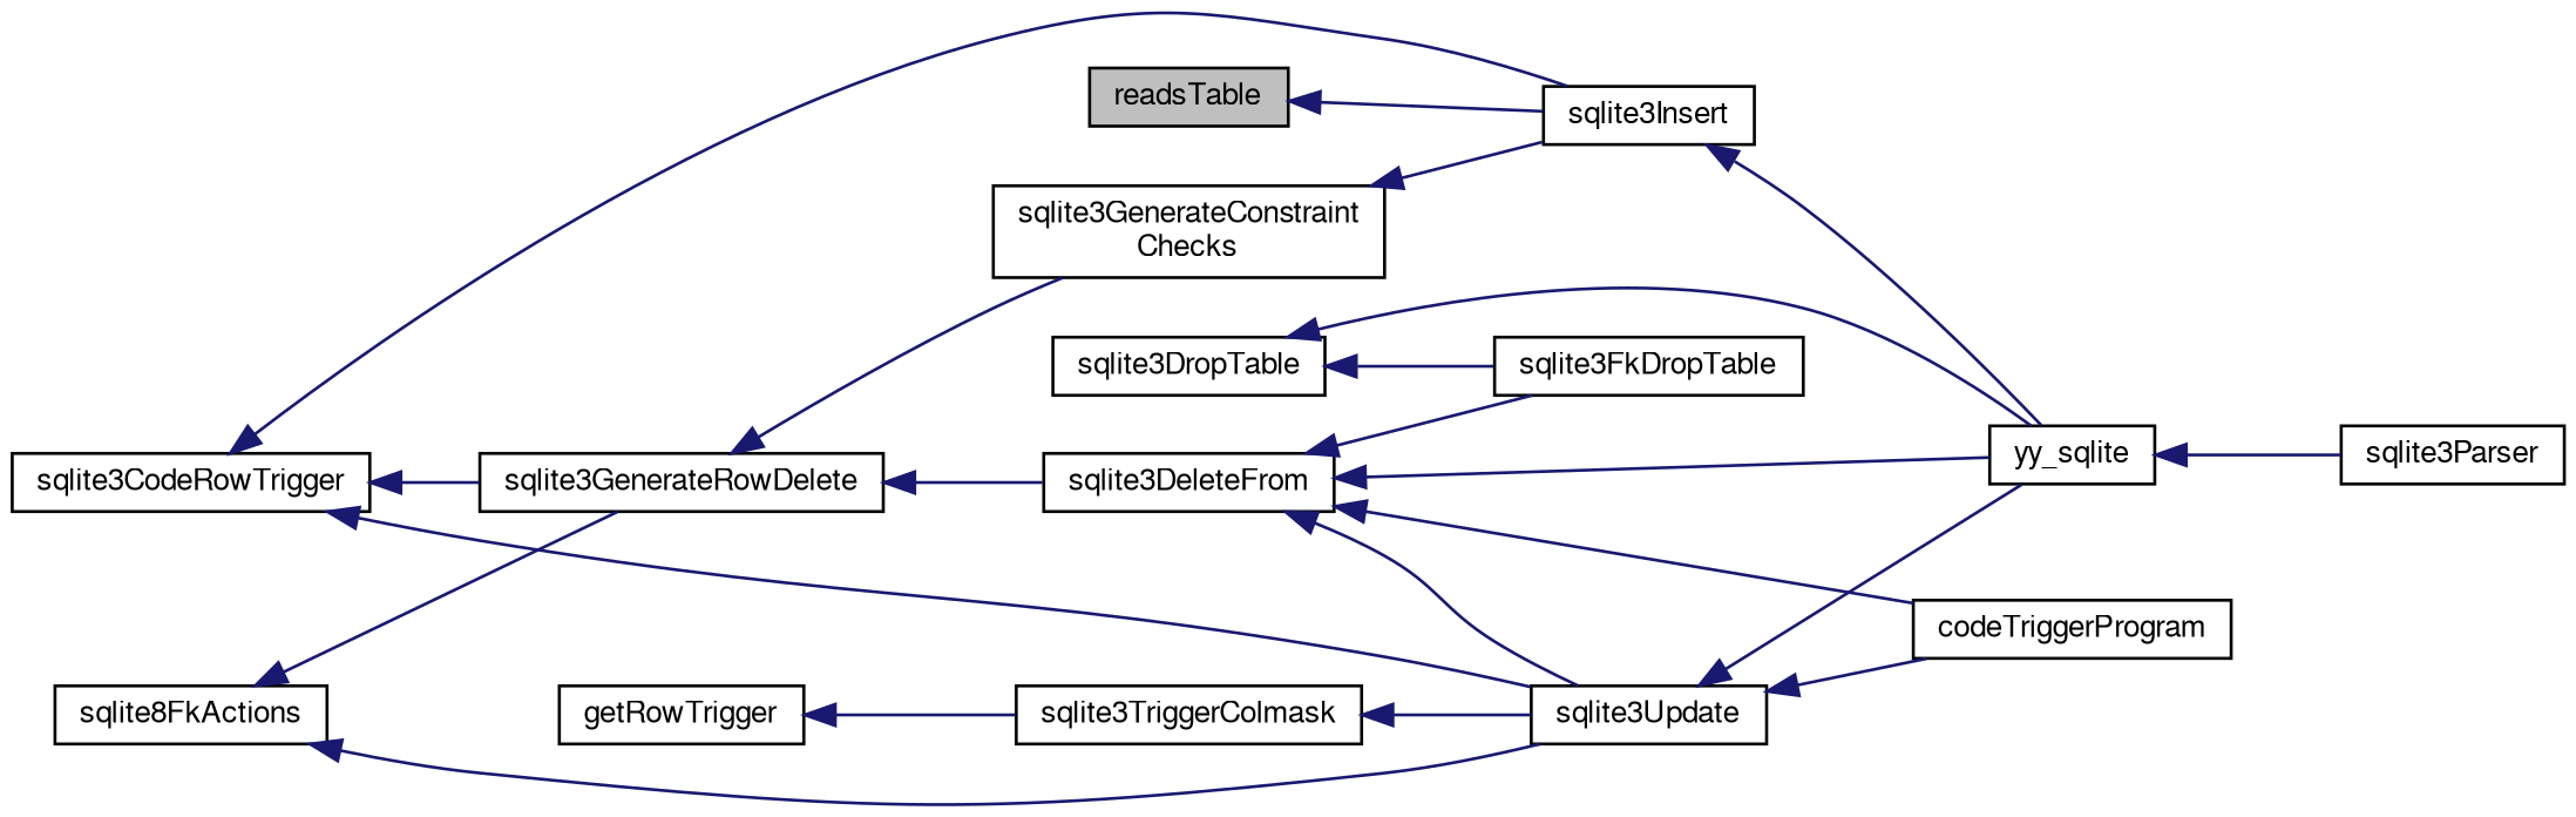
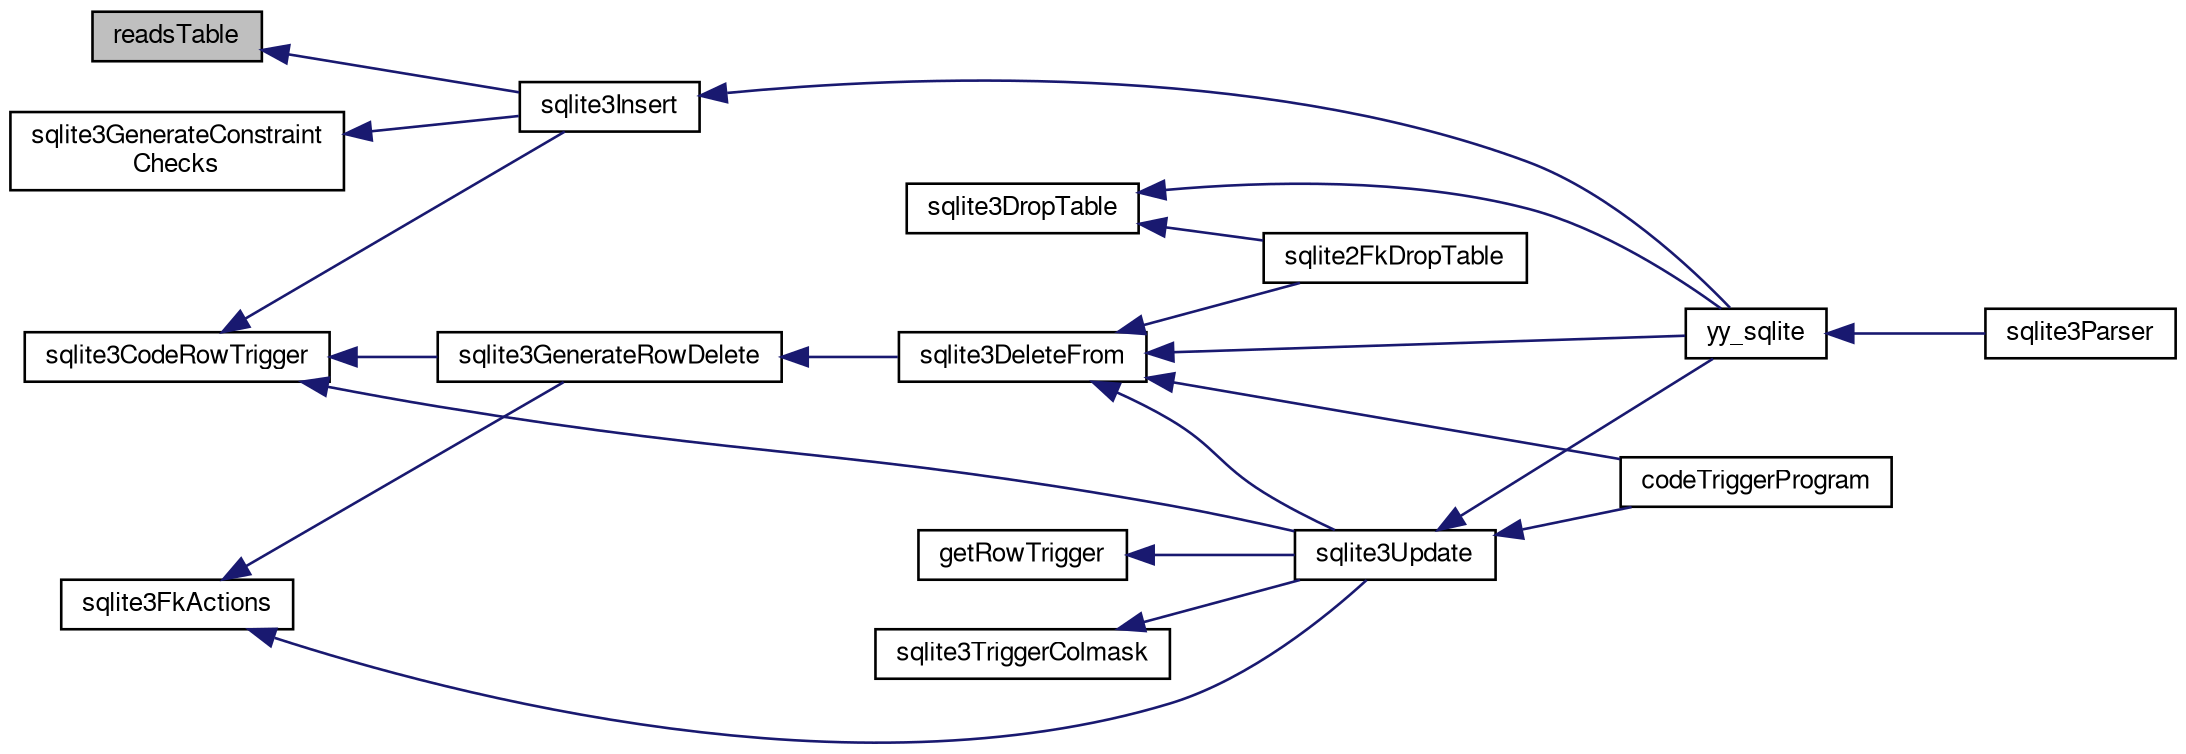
  digraph {
    rankdir=LR
    node [color=black fillcolor=white fontname=FreeSans fontsize=10 shape=record style=filled]
    edge [color=midnightblue dir=back fontname=FreeSans fontsize=10 labelfontname=FreeSans labelfontsize=10 style=solid]
    n1 [fillcolor=grey75 fontcolor=black height=0.2 label=readsTable width=0.4]
    n2 [height=0.2 label=sqlite3Insert width=0.4]
    n3 [height=0.2 label=yy_sqlite width=0.4]
    n4 [height=0.2 label=codeTriggerProgram width=0.4]
    n5 [height=0.2 label=sqlite3Parser width=0.4]
    n6 [height=0.2 label=getRowTrigger width=0.4]
    n7 [height=0.2 label=sqlite3TriggerColmask width=0.4]
    n8 [height=0.2 label=sqlite3Update width=0.4]
-   n9 [height=0.2 label=sqlite8FkActions width=0.4]
+   n9 [height=0.2 label=sqlite3FkActions width=0.4]
    n10 [height=0.2 label=sqlite3GenerateRowDelete width=0.4]
    n11 [height=0.2 label=sqlite3CodeRowTrigger width=0.4]
    n12 [height=0.2 label=sqlite3DeleteFrom width=0.4]
    n13 [height=0.2 label="sqlite3GenerateConstraint\lChecks" width=0.4]
-   n14 [height=0.2 label=sqlite3FkDropTable width=0.4]
+   n14 [height=0.2 label=sqlite2FkDropTable width=0.4]
    n15 [height=0.2 label=sqlite3DropTable width=0.4]
    n1 -> n2
    n2 -> n3
    n3 -> n5
-   n6 -> n7
+   n6 -> n8
    n7 -> n8
    n8 -> n3
    n8 -> n4
    n9 -> n8
    n9 -> n10
    n10 -> n12
-   n10 -> n13
    n11 -> n2
    n11 -> n8
    n11 -> n10
    n12 -> n3
    n12 -> n4
    n12 -> n8
    n12 -> n14
    n13 -> n2
    n15 -> n3
    n15 -> n14
  }
